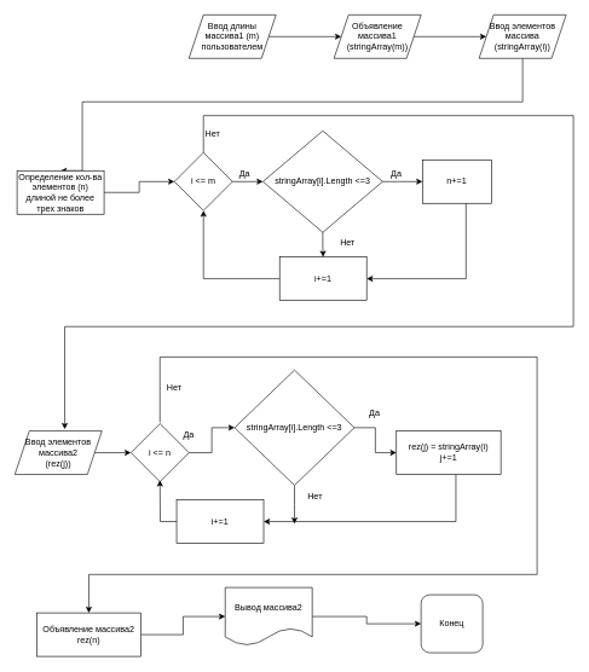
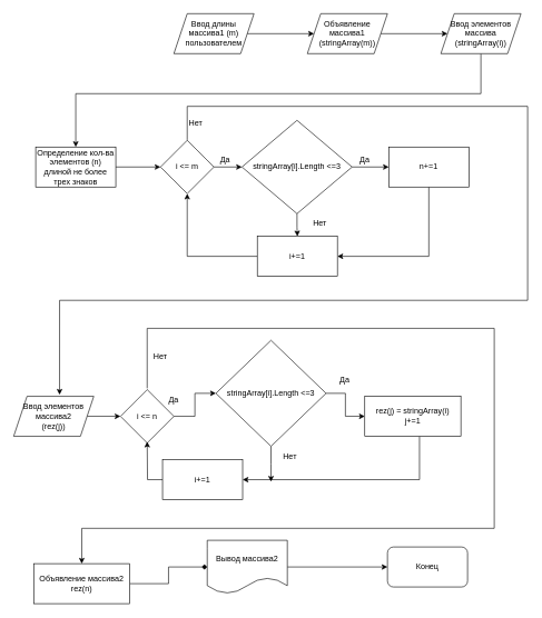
  <mxCell id="0" />
  <mxCell id="1" parent="0" />
  <mxCell id="2" value="" style="edgeStyle=orthogonalEdgeStyle;rounded=0;orthogonalLoop=1;jettySize=auto;html=1;" parent="1" source="3" target="5" edge="1"><mxGeometry relative="1" as="geometry" /></mxCell>
  <mxCell id="3" value="Ввод длины массива1 (m) пользователем" style="shape=parallelogram;perimeter=parallelogramPerimeter;whiteSpace=wrap;html=1;fixedSize=1;" parent="1" vertex="1"><mxGeometry x="260" y="20" width="120" height="60" as="geometry" /></mxCell>
  <mxCell id="4" value="" style="edgeStyle=orthogonalEdgeStyle;rounded=0;orthogonalLoop=1;jettySize=auto;html=1;" parent="1" source="5" target="7" edge="1"><mxGeometry relative="1" as="geometry" /></mxCell>
  <mxCell id="5" value="Объявление массива1&lt;div&gt;(&lt;span style=&quot;background-color: initial;&quot;&gt;stringArray(m))&lt;/span&gt;&lt;/div&gt;" style="shape=parallelogram;perimeter=parallelogramPerimeter;whiteSpace=wrap;html=1;fixedSize=1;" parent="1" vertex="1"><mxGeometry x="460" y="20" width="120" height="60" as="geometry" /></mxCell>
  <mxCell id="6" style="edgeStyle=orthogonalEdgeStyle;rounded=0;orthogonalLoop=1;jettySize=auto;html=1;entryX=0.5;entryY=0;entryDx=0;entryDy=0;" parent="1" source="7" target="14" edge="1"><mxGeometry relative="1" as="geometry"><mxPoint x="700" y="140" as="targetPoint" /><Array as="points"><mxPoint x="720" y="140" /><mxPoint x="113" y="140" /></Array></mxGeometry></mxCell>
  <mxCell id="7" value="Ввод элементов массива&lt;div&gt;(&lt;span style=&quot;background-color: initial;&quot;&gt;stringArray(i))&lt;/span&gt;&lt;/div&gt;" style="shape=parallelogram;perimeter=parallelogramPerimeter;whiteSpace=wrap;html=1;fixedSize=1;" parent="1" vertex="1"><mxGeometry x="660" y="20" width="120" height="60" as="geometry" /></mxCell>
  <mxCell id="8" style="edgeStyle=orthogonalEdgeStyle;rounded=0;orthogonalLoop=1;jettySize=auto;html=1;entryX=1;entryY=0.5;entryDx=0;entryDy=0;" parent="1" source="9" target="20" edge="1"><mxGeometry relative="1" as="geometry"><mxPoint x="572" y="394" as="targetPoint" /><Array as="points"><mxPoint x="642" y="384" /></Array></mxGeometry></mxCell>
- <mxCell id="9" value="n+=1" style="rounded=0;whiteSpace=wrap;html=1;" parent="1" vertex="1"><mxGeometry x="582" y="220" width="95" height="60" as="geometry" /></mxCell>
+ <mxCell id="9" value="n+=1" style="rounded=0;whiteSpace=wrap;html=1;" parent="1" vertex="1"><mxGeometry x="582" y="220" width="120" height="60" as="geometry" /></mxCell>
  <mxCell id="10" value="" style="edgeStyle=orthogonalEdgeStyle;rounded=0;orthogonalLoop=1;jettySize=auto;html=1;" parent="1" source="12" target="17" edge="1"><mxGeometry relative="1" as="geometry" /></mxCell>
  <mxCell id="11" value="" style="edgeStyle=orthogonalEdgeStyle;rounded=0;orthogonalLoop=1;jettySize=auto;html=1;entryX=0.573;entryY=-0.04;entryDx=0;entryDy=0;entryPerimeter=0;exitX=0.5;exitY=0;exitDx=0;exitDy=0;" parent="1" source="12" target="24" edge="1"><mxGeometry relative="1" as="geometry"><mxPoint x="291" y="209" as="sourcePoint" /><mxPoint x="750" y="450" as="targetPoint" /><Array as="points"><mxPoint x="280" y="209" /><mxPoint x="280" y="159" /><mxPoint x="790" y="159" /><mxPoint x="790" y="450" /><mxPoint x="89" y="450" /></Array></mxGeometry></mxCell>
  <mxCell id="12" value="i &amp;lt;= m" style="rhombus;whiteSpace=wrap;html=1;" parent="1" vertex="1"><mxGeometry x="240" y="210" width="80" height="80" as="geometry" /></mxCell>
  <mxCell id="13" value="" style="edgeStyle=orthogonalEdgeStyle;rounded=0;orthogonalLoop=1;jettySize=auto;html=1;" parent="1" source="14" target="12" edge="1"><mxGeometry relative="1" as="geometry" /></mxCell>
- <mxCell id="14" value="Определение кол-ва элементов (n) длиной не более трех знаков" style="rounded=0;whiteSpace=wrap;html=1;" parent="1" vertex="1"><mxGeometry x="23" y="235" width="120" height="60" as="geometry" /></mxCell>
+ <mxCell id="14" value="Определение кол-ва элементов (n) длиной не более трех знаков" style="rounded=0;whiteSpace=wrap;html=1;" parent="1" vertex="1"><mxGeometry x="53" y="220" width="120" height="60" as="geometry" /></mxCell>
  <mxCell id="15" value="" style="edgeStyle=orthogonalEdgeStyle;rounded=0;orthogonalLoop=1;jettySize=auto;html=1;" parent="1" source="17" target="9" edge="1"><mxGeometry relative="1" as="geometry" /></mxCell>
  <mxCell id="16" value="" style="edgeStyle=orthogonalEdgeStyle;rounded=0;orthogonalLoop=1;jettySize=auto;html=1;" parent="1" source="17" target="20" edge="1"><mxGeometry relative="1" as="geometry" /></mxCell>
  <mxCell id="17" value="stringArray[i].Length &amp;lt;=3" style="rhombus;whiteSpace=wrap;html=1;" parent="1" vertex="1"><mxGeometry x="362" y="180" width="165" height="140" as="geometry" /></mxCell>
  <mxCell id="18" value="Да" style="text;html=1;align=center;verticalAlign=middle;whiteSpace=wrap;rounded=0;" parent="1" vertex="1"><mxGeometry x="516" y="224" width="60" height="30" as="geometry" /></mxCell>
  <mxCell id="19" style="edgeStyle=orthogonalEdgeStyle;rounded=0;orthogonalLoop=1;jettySize=auto;html=1;entryX=0.5;entryY=1;entryDx=0;entryDy=0;" parent="1" source="20" target="12" edge="1"><mxGeometry relative="1" as="geometry"><mxPoint x="282" y="304" as="targetPoint" /></mxGeometry></mxCell>
  <mxCell id="20" value="i+=1" style="rounded=0;whiteSpace=wrap;html=1;" parent="1" vertex="1"><mxGeometry x="385" y="354" width="120" height="60" as="geometry" /></mxCell>
  <mxCell id="21" value="" style="edgeStyle=orthogonalEdgeStyle;rounded=0;orthogonalLoop=1;jettySize=auto;html=1;" parent="1" source="22" target="27" edge="1"><mxGeometry relative="1" as="geometry" /></mxCell>
  <mxCell id="22" value="i &amp;lt;= n" style="rhombus;whiteSpace=wrap;html=1;" parent="1" vertex="1"><mxGeometry x="180" y="584" width="80" height="80" as="geometry" /></mxCell>
  <mxCell id="23" value="" style="edgeStyle=orthogonalEdgeStyle;rounded=0;orthogonalLoop=1;jettySize=auto;html=1;" parent="1" source="24" target="22" edge="1"><mxGeometry relative="1" as="geometry" /></mxCell>
  <mxCell id="24" value="Ввод элементов массива2&lt;div&gt;(&lt;span style=&quot;background-color: initial;&quot;&gt;rez(j))&lt;/span&gt;&lt;/div&gt;" style="shape=parallelogram;perimeter=parallelogramPerimeter;whiteSpace=wrap;html=1;fixedSize=1;" parent="1" vertex="1"><mxGeometry x="20" y="594" width="120" height="60" as="geometry" /></mxCell>
  <mxCell id="25" value="" style="edgeStyle=orthogonalEdgeStyle;rounded=0;orthogonalLoop=1;jettySize=auto;html=1;" parent="1" source="27" target="30" edge="1"><mxGeometry relative="1" as="geometry" /></mxCell>
  <mxCell id="26" style="edgeStyle=orthogonalEdgeStyle;rounded=0;orthogonalLoop=1;jettySize=auto;html=1;" parent="1" source="27" edge="1"><mxGeometry relative="1" as="geometry"><mxPoint x="405.5" y="722" as="targetPoint" /></mxGeometry></mxCell>
  <mxCell id="27" value="stringArray[i].Length &amp;lt;=3" style="rhombus;whiteSpace=wrap;html=1;" parent="1" vertex="1"><mxGeometry x="323" y="510" width="165" height="159" as="geometry" /></mxCell>
  <mxCell id="28" style="edgeStyle=orthogonalEdgeStyle;rounded=0;orthogonalLoop=1;jettySize=auto;html=1;entryX=0.5;entryY=0;entryDx=0;entryDy=0;" parent="1" target="34" edge="1"><mxGeometry relative="1" as="geometry"><mxPoint x="120" y="792" as="targetPoint" /><mxPoint x="220" y="582" as="sourcePoint" /><Array as="points"><mxPoint x="220" y="492" /><mxPoint x="740" y="492" /><mxPoint x="740" y="792" /><mxPoint x="122" y="792" /></Array></mxGeometry></mxCell>
  <mxCell id="29" style="edgeStyle=orthogonalEdgeStyle;rounded=0;orthogonalLoop=1;jettySize=auto;html=1;entryX=1;entryY=0.5;entryDx=0;entryDy=0;" parent="1" target="32" edge="1"><mxGeometry relative="1" as="geometry"><mxPoint x="620" y="742" as="targetPoint" /><mxPoint x="628" y="654" as="sourcePoint" /><Array as="points"><mxPoint x="628" y="719" /></Array></mxGeometry></mxCell>
  <mxCell id="30" value="rez(j) = stringArray(i)&lt;div&gt;j+=1&lt;/div&gt;" style="rounded=0;whiteSpace=wrap;html=1;" parent="1" vertex="1"><mxGeometry x="546" y="594" width="144" height="60" as="geometry" /></mxCell>
  <mxCell id="31" style="edgeStyle=orthogonalEdgeStyle;rounded=0;orthogonalLoop=1;jettySize=auto;html=1;" parent="1" source="32" edge="1"><mxGeometry relative="1" as="geometry"><mxPoint x="220" y="662" as="targetPoint" /></mxGeometry></mxCell>
  <mxCell id="32" value="i+=1" style="rounded=0;whiteSpace=wrap;html=1;" parent="1" vertex="1"><mxGeometry x="243" y="689" width="120" height="60" as="geometry" /></mxCell>
- <mxCell id="33" value="" style="edgeStyle=orthogonalEdgeStyle;rounded=0;orthogonalLoop=1;jettySize=auto;html=1;" parent="1" source="34" target="36" edge="1"><mxGeometry relative="1" as="geometry" /></mxCell>
+ <mxCell id="33" value="" style="edgeStyle=orthogonalEdgeStyle;rounded=0;orthogonalLoop=1;jettySize=auto;html=1;endArrow=diamond;" parent="1" source="34" target="36" edge="1"><mxGeometry relative="1" as="geometry" /></mxCell>
  <mxCell id="34" value="Объявление массива2 rez(n)" style="rounded=0;whiteSpace=wrap;html=1;" parent="1" vertex="1"><mxGeometry x="50" y="845" width="144" height="60" as="geometry" /></mxCell>
  <mxCell id="35" style="edgeStyle=orthogonalEdgeStyle;rounded=0;orthogonalLoop=1;jettySize=auto;html=1;entryX=0;entryY=0.5;entryDx=0;entryDy=0;" parent="1" source="36" target="37" edge="1"><mxGeometry relative="1" as="geometry" /></mxCell>
  <mxCell id="36" value="Вывод массива2" style="shape=document;whiteSpace=wrap;html=1;boundedLbl=1;" parent="1" vertex="1"><mxGeometry x="310" y="810" width="120" height="80" as="geometry" /></mxCell>
- <mxCell id="37" value="Конец" style="rounded=1;whiteSpace=wrap;html=1;" parent="1" vertex="1"><mxGeometry x="580" y="820" width="85" height="80" as="geometry" /></mxCell>
+ <mxCell id="37" value="Конец" style="rounded=1;whiteSpace=wrap;html=1;" parent="1" vertex="1"><mxGeometry x="580" y="820" width="120" height="60" as="geometry" /></mxCell>
  <mxCell id="38" value="Нет" style="text;html=1;align=center;verticalAlign=middle;whiteSpace=wrap;rounded=0;" parent="1" vertex="1"><mxGeometry x="449" y="319" width="60" height="30" as="geometry" /></mxCell>
  <mxCell id="39" value="Да" style="text;html=1;align=center;verticalAlign=middle;whiteSpace=wrap;rounded=0;" parent="1" vertex="1"><mxGeometry x="307" y="224" width="60" height="30" as="geometry" /></mxCell>
  <mxCell id="40" value="Нет" style="text;html=1;align=center;verticalAlign=middle;whiteSpace=wrap;rounded=0;" parent="1" vertex="1"><mxGeometry x="263" y="170" width="60" height="30" as="geometry" /></mxCell>
  <mxCell id="41" value="Да" style="text;html=1;align=center;verticalAlign=middle;whiteSpace=wrap;rounded=0;" parent="1" vertex="1"><mxGeometry x="486" y="554" width="60" height="30" as="geometry" /></mxCell>
  <mxCell id="42" value="Да" style="text;html=1;align=center;verticalAlign=middle;whiteSpace=wrap;rounded=0;" parent="1" vertex="1"><mxGeometry x="230" y="584" width="60" height="30" as="geometry" /></mxCell>
  <mxCell id="43" value="Нет" style="text;html=1;align=center;verticalAlign=middle;whiteSpace=wrap;rounded=0;" parent="1" vertex="1"><mxGeometry x="404" y="669" width="60" height="30" as="geometry" /></mxCell>
  <mxCell id="44" value="Нет" style="text;html=1;align=center;verticalAlign=middle;whiteSpace=wrap;rounded=0;" parent="1" vertex="1"><mxGeometry x="210" y="520" width="60" height="30" as="geometry" /></mxCell>
